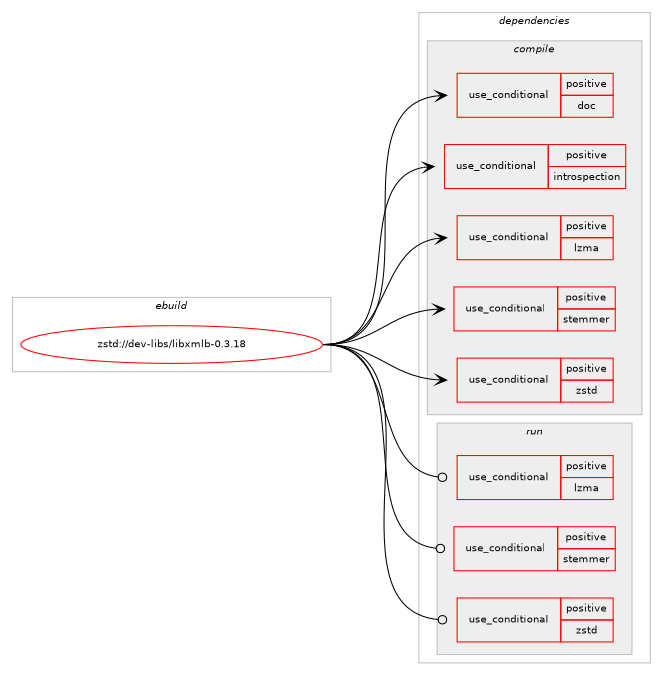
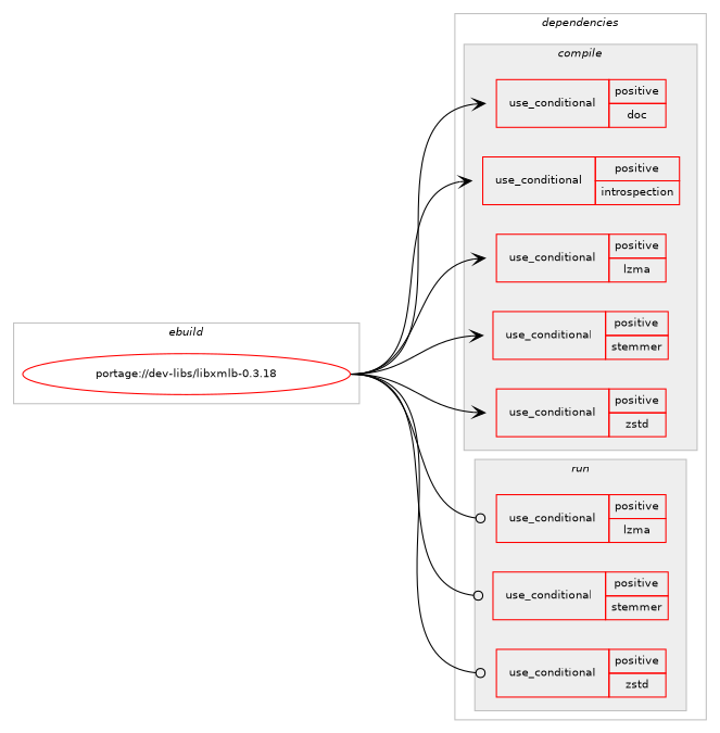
  digraph {
    compound=true
    concentrate=true
    fontname=Helvetica
    fontsize=10
    newrank=true
    rankdir=LR
    ranksep=1.5
    node [color=red fontname=Helvetica fontsize=10 shape=none]
    edge [arrowhead=vee headport=w style=solid tailport=e weight=20]
-   n1 [label="zstd://dev-libs/libxmlb-0.3.18" width=4 shape=""]
+   n1 [label="portage://dev-libs/libxmlb-0.3.18" width=4 shape=""]
    n2 [label=<<TABLE BORDER="0" CELLBORDER="1" CELLSPACING="0" CELLPADDING="4"><TR><TD ROWSPAN="3" CELLPADDING="10">use_conditional</TD></TR><TR><TD>positive</TD></TR><TR><TD>doc</TD></TR></TABLE>>]
    n3 [label=<<TABLE BORDER="0" CELLBORDER="1" CELLSPACING="0" CELLPADDING="4"><TR><TD ROWSPAN="3" CELLPADDING="10">use_conditional</TD></TR><TR><TD>positive</TD></TR><TR><TD>introspection</TD></TR></TABLE>>]
    n4 [label=<<TABLE BORDER="0" CELLBORDER="1" CELLSPACING="0" CELLPADDING="4"><TR><TD ROWSPAN="3" CELLPADDING="10">use_conditional</TD></TR><TR><TD>positive</TD></TR><TR><TD>lzma</TD></TR></TABLE>>]
    n5 [label=<<TABLE BORDER="0" CELLBORDER="1" CELLSPACING="0" CELLPADDING="4"><TR><TD ROWSPAN="3" CELLPADDING="10">use_conditional</TD></TR><TR><TD>positive</TD></TR><TR><TD>stemmer</TD></TR></TABLE>>]
    n6 [label=<<TABLE BORDER="0" CELLBORDER="1" CELLSPACING="0" CELLPADDING="4"><TR><TD ROWSPAN="3" CELLPADDING="10">use_conditional</TD></TR><TR><TD>positive</TD></TR><TR><TD>zstd</TD></TR></TABLE>>]
    n7 [label=<<TABLE BORDER="0" CELLBORDER="1" CELLSPACING="0" CELLPADDING="4"><TR><TD ROWSPAN="3" CELLPADDING="10">use_conditional</TD></TR><TR><TD>positive</TD></TR><TR><TD>lzma</TD></TR></TABLE>>]
    n8 [label=<<TABLE BORDER="0" CELLBORDER="1" CELLSPACING="0" CELLPADDING="4"><TR><TD ROWSPAN="3" CELLPADDING="10">use_conditional</TD></TR><TR><TD>positive</TD></TR><TR><TD>stemmer</TD></TR></TABLE>>]
    n9 [label=<<TABLE BORDER="0" CELLBORDER="1" CELLSPACING="0" CELLPADDING="4"><TR><TD ROWSPAN="3" CELLPADDING="10">use_conditional</TD></TR><TR><TD>positive</TD></TR><TR><TD>zstd</TD></TR></TABLE>>]
    subgraph cluster_1 {
      color=gray
      label=<<i>ebuild</i>>
      rank=same
      n1
    }
    subgraph cluster_2 {
      color=gray
      label=<<i>dependencies</i>>
      subgraph cluster_3 {
        color=gray
        fillcolor="#eeeeee"
        label=<<i>compile</i>>
        style=filled
        subgraph sub_4 {
          color=gray
          fillcolor="#eeeeee"
          label=<<i>compile</i>>
          style=filled
          n2
        }
        subgraph sub_5 {
          color=gray
          fillcolor="#eeeeee"
          label=<<i>compile</i>>
          style=filled
          n3
        }
        subgraph sub_6 {
          color=gray
          fillcolor="#eeeeee"
          label=<<i>compile</i>>
          style=filled
          n4
        }
        subgraph sub_7 {
          color=gray
          fillcolor="#eeeeee"
          label=<<i>compile</i>>
          style=filled
          n5
        }
        subgraph sub_8 {
          color=gray
          fillcolor="#eeeeee"
          label=<<i>compile</i>>
          style=filled
          n6
        }
      }
      subgraph cluster_9 {
        color=gray
        fillcolor="#eeeeee"
        label=<<i>compile and run</i>>
        style=filled
      }
      subgraph cluster_10 {
        color=gray
        fillcolor="#eeeeee"
        label=<<i>run</i>>
        style=filled
        subgraph sub_11 {
          color=gray
          fillcolor="#eeeeee"
          label=<<i>run</i>>
          style=filled
          n7
        }
        subgraph sub_12 {
          color=gray
          fillcolor="#eeeeee"
          label=<<i>run</i>>
          style=filled
          n8
        }
        subgraph sub_13 {
          color=gray
          fillcolor="#eeeeee"
          label=<<i>run</i>>
          style=filled
          n9
        }
      }
    }
    subgraph cluster_14 {
      color=gray
      label=<<i>candidates</i>>
      rank=same
    }
    n1 -> n2
    n1 -> n3
    n1 -> n4
    n1 -> n5
    n1 -> n6
    n1 -> n7 [arrowhead=odot]
    n1 -> n8 [arrowhead=odot]
    n1 -> n9 [arrowhead=odot]
  }
